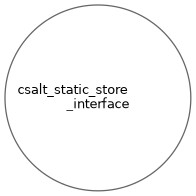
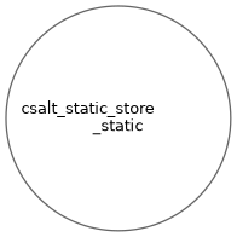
  digraph {
    rankdir=LR
-   n1 [color=grey40 fillcolor=white fontname=Helvetica fontsize=10 height=0.2 label="csalt_static_store\l_interface" shape=circle style=filled width=0.4]
+   n1 [color=grey40 fillcolor=white fontname=Helvetica fontsize=10 height=0.2 label="csalt_static_store\l_static" shape=circle style=filled width=0.4]
  }
